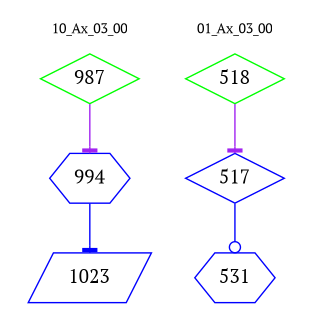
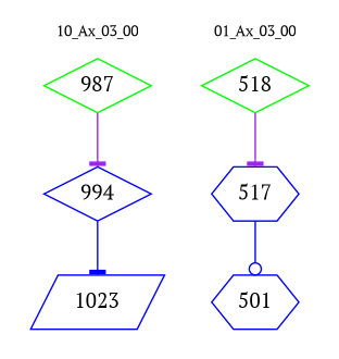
  digraph {
    fontname="PT Serif"
    node [color=blue fontname="PT Serif" shape=diamond]
    edge [arrowhead=tee color=purple fontname="PT Serif"]
    n1 [color=green label=987]
-   n2 [label=994 shape=hexagon]
+   n2 [label=994]
    n3 [label=1023 shape=parallelogram]
    n4 [color=green label=518]
-   n5 [label=517]
-   n6 [label=531 shape=hexagon]
+   n5 [label=517 shape=hexagon]
+   n6 [label=501 shape=hexagon]
    subgraph cluster_1 {
      color=white
      fontsize=10
      label="10_Ax_03_00"
      n1
      n2
      n3
    }
    subgraph cluster_2 {
      color=white
      fontsize=10
      label="01_Ax_03_00"
      n4
      n5
      n6
    }
    n1 -> n2
    n2 -> n3 [color=blue]
    n4 -> n5
    n5 -> n6 [arrowhead=odot color=blue]
  }
